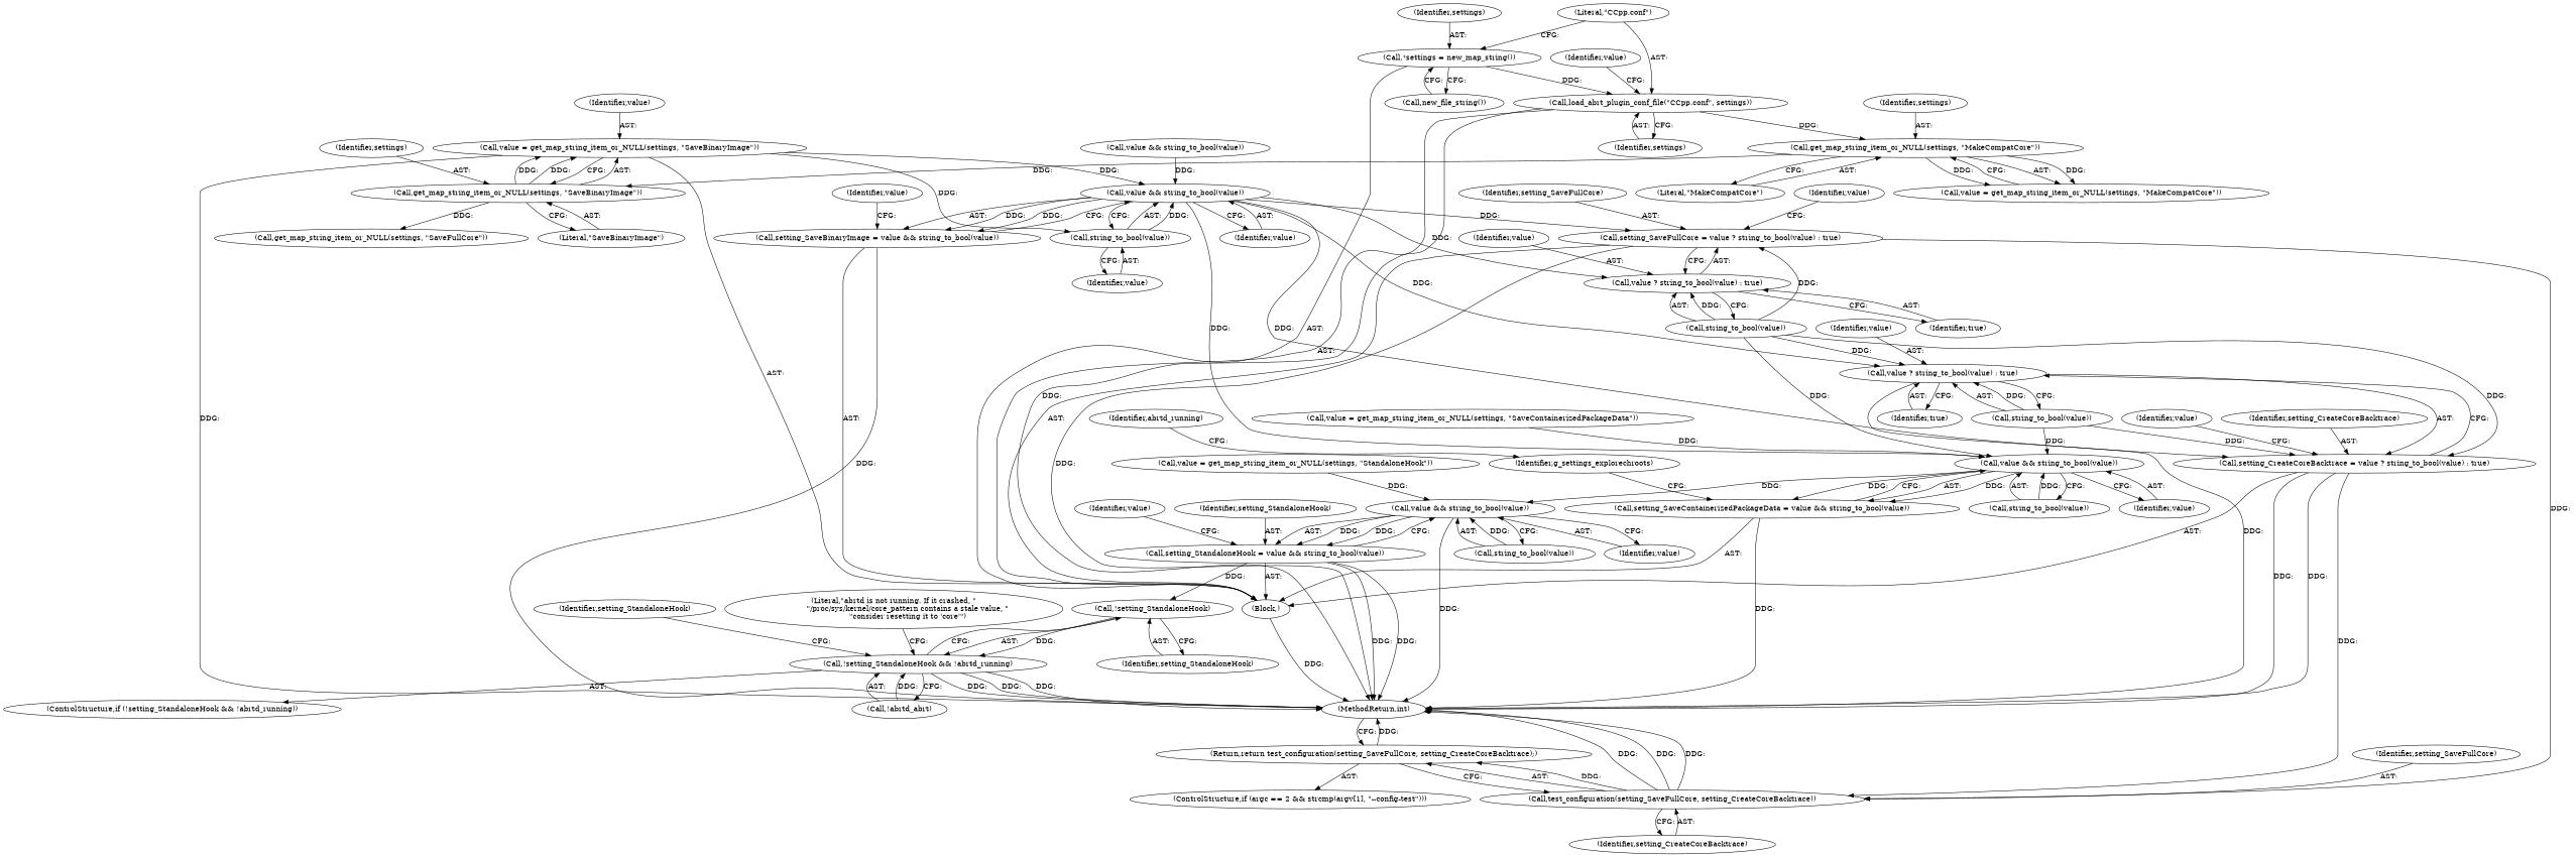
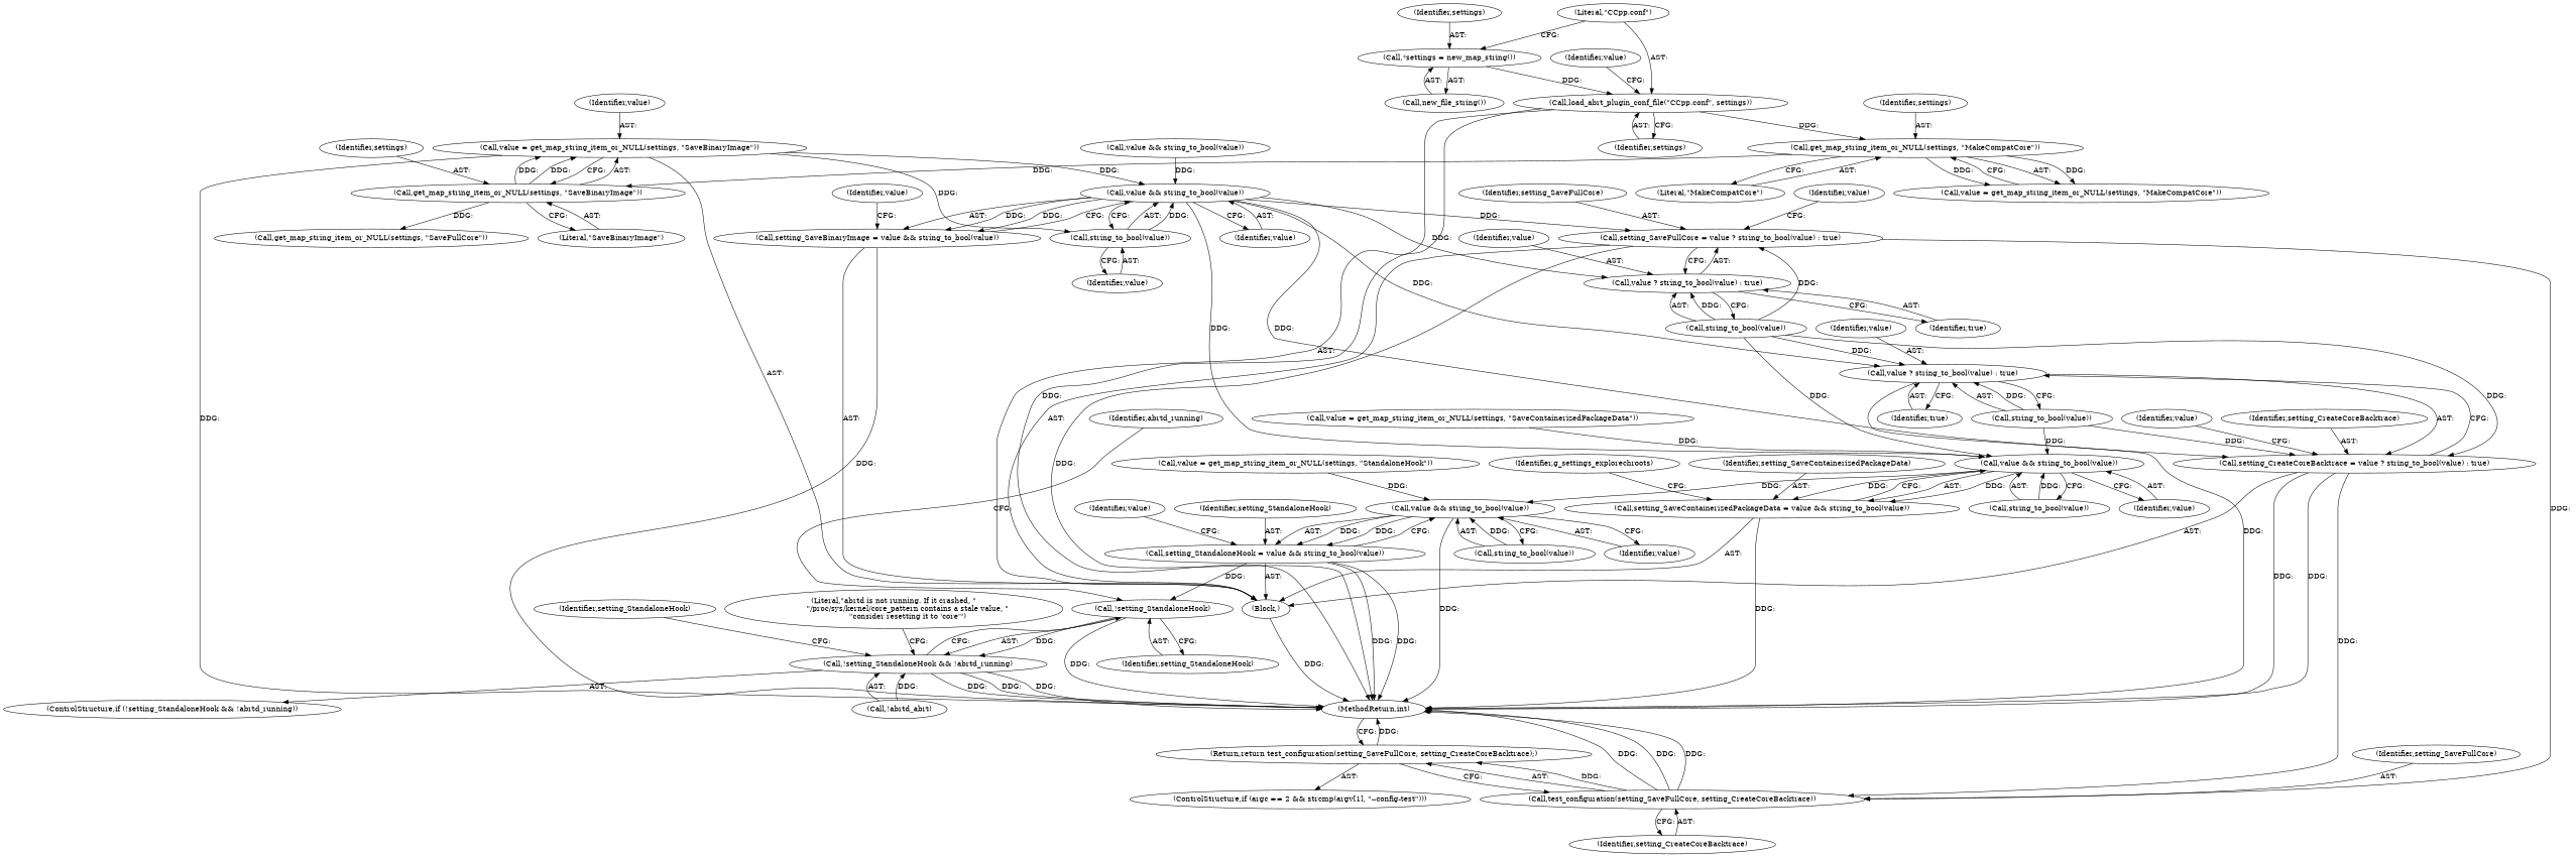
  digraph {
    n1 [label="(Call,value = get_map_string_item_or_NULL(settings, \"SaveBinaryImage\"))"]
    n2 [label="(Call,get_map_string_item_or_NULL(settings, \"SaveBinaryImage\"))"]
    n3 [label="(Call,value && string_to_bool(value))"]
    n4 [label="(Call,string_to_bool(value))"]
    n5 [label="(MethodReturn,int)"]
    n6 [label="(Block,)"]
    n7 [label="(Call,get_map_string_item_or_NULL(settings, \"SaveFullCore\"))"]
    n8 [label="(Literal,\"SaveBinaryImage\")"]
    n9 [label="(Call,setting_SaveBinaryImage = value && string_to_bool(value))"]
    n10 [label="(Call,setting_SaveFullCore = value ? string_to_bool(value) : true)"]
    n11 [label="(Call,value ? string_to_bool(value) : true)"]
    n12 [label="(Call,setting_CreateCoreBacktrace = value ? string_to_bool(value) : true)"]
    n13 [label="(Call,value ? string_to_bool(value) : true)"]
    n14 [label="(Call,value && string_to_bool(value))"]
    n15 [label="(Identifier,value)"]
    n16 [label="(Identifier,value)"]
    n17 [label="(Return,return test_configuration(setting_SaveFullCore, setting_CreateCoreBacktrace);)"]
    n18 [label="(Call,get_map_string_item_or_NULL(settings, \"MakeCompatCore\"))"]
    n19 [label="(Call,value = get_map_string_item_or_NULL(settings, \"MakeCompatCore\"))"]
    n20 [label="(Literal,\"MakeCompatCore\")"]
    n21 [label="(Call,load_abrt_plugin_conf_file(\"CCpp.conf\", settings))"]
    n22 [label="(Identifier,settings)"]
    n23 [label="(Call,*settings = new_map_string())"]
    n24 [label="(Call,new_file_string())"]
    n25 [label="(Call,test_configuration(setting_SaveFullCore, setting_CreateCoreBacktrace))"]
    n26 [label="(Identifier,true)"]
    n27 [label="(Call,string_to_bool(value))"]
    n28 [label="(Identifier,true)"]
    n29 [label="(Call,string_to_bool(value))"]
    n30 [label="(Call,setting_SaveContainerizedPackageData = value && string_to_bool(value))"]
    n31 [label="(Call,value && string_to_bool(value))"]
    n32 [label="(Identifier,value)"]
    n33 [label="(Call,string_to_bool(value))"]
    n34 [label="(Identifier,setting_CreateCoreBacktrace)"]
    n35 [label="(ControlStructure,if (argc == 2 && strcmp(argv[1], \"--config-test\")))"]
    n36 [label="(Call,setting_StandaloneHook = value && string_to_bool(value))"]
    n37 [label="(Identifier,value)"]
    n38 [label="(Call,string_to_bool(value))"]
    n39 [label="(Call,!setting_StandaloneHook)"]
    n40 [label="(Call,!setting_StandaloneHook && !abrtd_running)"]
    n41 [label="(Identifier,setting_StandaloneHook)"]
    n42 [label="(Call,!abrtd_abrt)"]
    n43 [label="(ControlStructure,if (!setting_StandaloneHook && !abrtd_running))"]
    n44 [label="(Identifier,settings)"]
    n45 [label="(Identifier,value)"]
    n46 [label="(Identifier,setting_SaveFullCore)"]
    n47 [label="(Identifier,settings)"]
+   n48 [label="(Identifier,setting_SaveContainerizedPackageData)"]
    n49 [label="(Call,value = get_map_string_item_or_NULL(settings, \"SaveContainerizedPackageData\"))"]
    n50 [label="(Call,value = get_map_string_item_or_NULL(settings, \"StandaloneHook\"))"]
    n51 [label="(Identifier,value)"]
    n52 [label="(Identifier,value)"]
    n53 [label="(Identifier,value)"]
    n54 [label="(Call,value && string_to_bool(value))"]
    n55 [label="(Identifier,g_settings_explorechroots)"]
    n56 [label="(Identifier,value)"]
    n57 [label="(Identifier,value)"]
    n58 [label="(Identifier,value)"]
    n59 [label="(Identifier,value)"]
    n60 [label="(Identifier,setting_StandaloneHook)"]
    n61 [label="(Identifier,setting_SaveFullCore)"]
    n62 [label="(Identifier,abrtd_running)"]
    n63 [label="(Literal,\"abrtd is not running. If it crashed, \"\n            \"/proc/sys/kernel/core_pattern contains a stale value, \"\n            \"consider resetting it to 'core'\")"]
    n64 [label="(Identifier,setting_CreateCoreBacktrace)"]
    n65 [label="(Literal,\"CCpp.conf\")"]
    n66 [label="(Identifier,settings)"]
    n67 [label="(Identifier,setting_StandaloneHook)"]
    n1 -> n2 [label="CFG: "]
    n1 -> n3 [label="DDG: "]
    n1 -> n4 [label="DDG: "]
    n1 -> n5 [label="DDG: "]
    n1 -> n6 [label="AST: "]
    n2 -> n1 [label="AST: "]
    n2 -> n1 [label="DDG: "]
    n2 -> n1 [label="DDG: "]
    n2 -> n7 [label="DDG: "]
    n2 -> n8 [label="CFG: "]
    n3 -> n4 [label="CFG: "]
    n3 -> n9 [label="AST: "]
    n3 -> n9 [label="DDG: "]
    n3 -> n9 [label="DDG: "]
    n3 -> n10 [label="DDG: "]
    n3 -> n11 [label="DDG: "]
    n3 -> n12 [label="DDG: "]
    n3 -> n13 [label="DDG: "]
    n3 -> n14 [label="DDG: "]
    n3 -> n15 [label="CFG: "]
    n4 -> n3 [label="AST: "]
    n4 -> n3 [label="DDG: "]
    n4 -> n16 [label="CFG: "]
    n5 -> n17 [label="CFG: "]
    n6 -> n5 [label="DDG: "]
    n8 -> n2 [label="AST: "]
    n9 -> n3 [label="CFG: "]
    n9 -> n5 [label="DDG: "]
    n9 -> n6 [label="AST: "]
    n10 -> n5 [label="DDG: "]
    n10 -> n6 [label="AST: "]
    n10 -> n11 [label="CFG: "]
    n10 -> n25 [label="DDG: "]
    n11 -> n10 [label="AST: "]
    n11 -> n26 [label="CFG: "]
    n11 -> n27 [label="CFG: "]
    n12 -> n5 [label="DDG: "]
    n12 -> n5 [label="DDG: "]
    n12 -> n6 [label="AST: "]
    n12 -> n13 [label="CFG: "]
    n12 -> n25 [label="DDG: "]
    n13 -> n5 [label="DDG: "]
    n13 -> n12 [label="AST: "]
    n13 -> n28 [label="CFG: "]
    n13 -> n29 [label="CFG: "]
    n14 -> n30 [label="AST: "]
    n14 -> n30 [label="DDG: "]
    n14 -> n30 [label="DDG: "]
    n14 -> n31 [label="DDG: "]
    n14 -> n32 [label="CFG: "]
    n14 -> n33 [label="CFG: "]
    n15 -> n3 [label="AST: "]
    n16 -> n4 [label="AST: "]
    n17 -> n5 [label="DDG: "]
    n17 -> n25 [label="CFG: "]
    n17 -> n35 [label="AST: "]
    n18 -> n2 [label="DDG: "]
    n18 -> n19 [label="AST: "]
    n18 -> n19 [label="DDG: "]
    n18 -> n19 [label="DDG: "]
    n18 -> n20 [label="CFG: "]
    n19 -> n18 [label="CFG: "]
    n20 -> n18 [label="AST: "]
    n21 -> n5 [label="DDG: "]
    n21 -> n6 [label="AST: "]
    n21 -> n18 [label="DDG: "]
    n21 -> n22 [label="CFG: "]
    n22 -> n21 [label="AST: "]
-   n23 -> n6 [label="AST: "]
    n23 -> n21 [label="DDG: "]
-   n23 -> n24 [label="CFG: "]
-   n24 -> n23 [label="CFG: "]
+   n23 -> n24 [label="AST: "]
+   n24 -> n23 [label="AST: "]
    n25 -> n5 [label="DDG: "]
    n25 -> n5 [label="DDG: "]
    n25 -> n5 [label="DDG: "]
    n25 -> n17 [label="AST: "]
    n25 -> n17 [label="DDG: "]
    n25 -> n34 [label="CFG: "]
    n26 -> n11 [label="AST: "]
    n27 -> n10 [label="DDG: "]
    n27 -> n11 [label="AST: "]
    n27 -> n11 [label="DDG: "]
    n27 -> n12 [label="DDG: "]
    n27 -> n13 [label="DDG: "]
    n27 -> n14 [label="DDG: "]
    n28 -> n13 [label="AST: "]
    n29 -> n12 [label="DDG: "]
    n29 -> n13 [label="AST: "]
    n29 -> n13 [label="DDG: "]
    n29 -> n14 [label="DDG: "]
    n30 -> n5 [label="DDG: "]
    n30 -> n6 [label="AST: "]
    n30 -> n14 [label="CFG: "]
    n31 -> n5 [label="DDG: "]
    n31 -> n36 [label="AST: "]
    n31 -> n36 [label="DDG: "]
    n31 -> n36 [label="DDG: "]
    n31 -> n37 [label="CFG: "]
    n31 -> n38 [label="CFG: "]
    n32 -> n14 [label="AST: "]
    n33 -> n14 [label="AST: "]
    n33 -> n14 [label="DDG: "]
    n34 -> n25 [label="AST: "]
    n36 -> n5 [label="DDG: "]
    n36 -> n5 [label="DDG: "]
    n36 -> n6 [label="AST: "]
    n36 -> n31 [label="CFG: "]
    n36 -> n39 [label="DDG: "]
    n37 -> n31 [label="AST: "]
    n38 -> n31 [label="AST: "]
    n38 -> n31 [label="DDG: "]
+   n39 -> n5 [label="DDG: "]
    n39 -> n40 [label="AST: "]
    n39 -> n40 [label="DDG: "]
    n39 -> n41 [label="CFG: "]
    n40 -> n5 [label="DDG: "]
    n40 -> n5 [label="DDG: "]
    n40 -> n5 [label="DDG: "]
    n40 -> n39 [label="CFG: "]
-   n40 -> n42 [label="CFG: "]
    n40 -> n43 [label="AST: "]
    n41 -> n39 [label="AST: "]
    n42 -> n40 [label="AST: "]
    n42 -> n40 [label="DDG: "]
    n44 -> n23 [label="AST: "]
    n45 -> n1 [label="AST: "]
    n46 -> n10 [label="AST: "]
    n47 -> n2 [label="AST: "]
+   n48 -> n30 [label="AST: "]
    n49 -> n14 [label="DDG: "]
    n50 -> n31 [label="DDG: "]
    n51 -> n9 [label="CFG: "]
    n52 -> n10 [label="CFG: "]
    n53 -> n12 [label="CFG: "]
    n54 -> n3 [label="DDG: "]
    n55 -> n30 [label="CFG: "]
    n56 -> n21 [label="CFG: "]
    n57 -> n11 [label="AST: "]
    n58 -> n13 [label="AST: "]
    n59 -> n36 [label="CFG: "]
    n60 -> n40 [label="CFG: "]
    n61 -> n25 [label="AST: "]
-   n62 -> n55 [label="CFG: "]
+   n62 -> n39 [label="CFG: "]
    n63 -> n40 [label="CFG: "]
    n64 -> n12 [label="AST: "]
    n65 -> n21 [label="AST: "]
    n65 -> n23 [label="CFG: "]
    n66 -> n18 [label="AST: "]
    n67 -> n36 [label="AST: "]
  }
